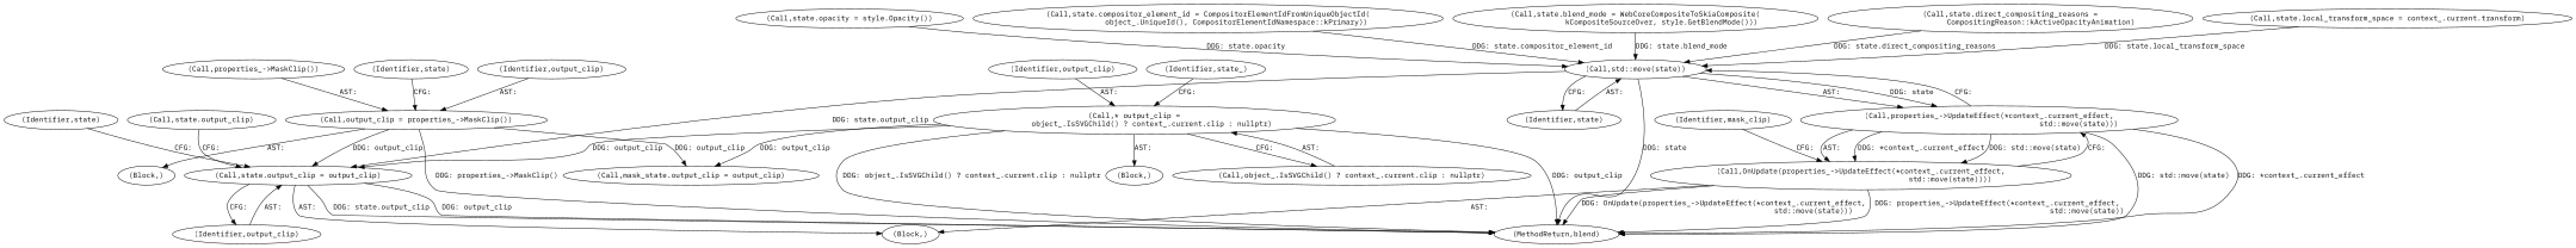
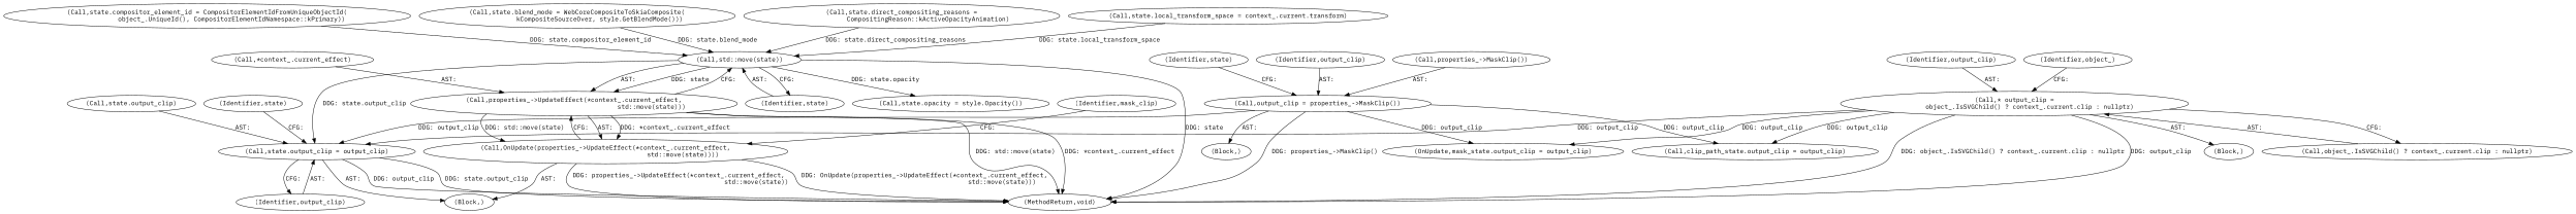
  digraph {
    fontname="IBM Plex Mono"
    node [fontname="IBM Plex Mono"]
    edge [fontname="IBM Plex Mono"]
    n1 [label="(Call,state.output_clip = output_clip)"]
    n2 [label="(Identifier,output_clip)"]
-   n3 [label="(MethodReturn,blend)"]
+   n3 [label="(MethodReturn,void)"]
    n4 [label="(Block,)"]
    n5 [label="(Call,std::move(state))"]
    n6 [label="(Call,properties_->UpdateEffect(*context_.current_effect,\n                                         std::move(state)))"]
    n7 [label="(Identifier,state)"]
    n8 [label="(Call,output_clip = properties_->MaskClip())"]
-   n9 [label="(Call,mask_state.output_clip = output_clip)"]
+   n9 [label="(OnUpdate,mask_state.output_clip = output_clip)"]
    n10 [label="(Block,)"]
+   n11 [label="(Call,clip_path_state.output_clip = output_clip)"]
    n12 [label="(Call,properties_->MaskClip())"]
    n13 [label="(Call,* output_clip =\n        object_.IsSVGChild() ? context_.current.clip : nullptr)"]
    n14 [label="(Call,object_.IsSVGChild() ? context_.current.clip : nullptr)"]
    n15 [label="(Block,)"]
    n16 [label="(Call,OnUpdate(properties_->UpdateEffect(*context_.current_effect,\n                                         std::move(state))))"]
    n17 [label="(Identifier,state)"]
    n18 [label="(Identifier,state)"]
    n19 [label="(Identifier,output_clip)"]
    n20 [label="(Call,state.output_clip)"]
    n21 [label="(Call,state.opacity = style.Opacity())"]
    n22 [label="(Identifier,mask_clip)"]
    n23 [label="(Call,state.compositor_element_id = CompositorElementIdFromUniqueObjectId(\n             object_.UniqueId(), CompositorElementIdNamespace::kPrimary))"]
    n24 [label="(Call,state.blend_mode = WebCoreCompositeToSkiaComposite(\n            kCompositeSourceOver, style.GetBlendMode()))"]
    n25 [label="(Call,state.direct_compositing_reasons =\n              CompositingReason::kActiveOpacityAnimation)"]
    n26 [label="(Call,state.local_transform_space = context_.current.transform)"]
-   n27 [label="(Identifier,state_)"]
+   n27 [label="(Identifier,object_)"]
    n28 [label="(Identifier,output_clip)"]
+   n29 [label="(Call,*context_.current_effect)"]
    n1 -> n2 [label="CFG: "]
    n1 -> n3 [label="DDG: state.output_clip"]
    n1 -> n3 [label="DDG: output_clip"]
    n1 -> n4 [label="AST: "]
    n2 -> n1 [label="AST: "]
    n5 -> n1 [label="DDG: state.output_clip"]
    n5 -> n3 [label="DDG: state"]
    n5 -> n6 [label="AST: "]
    n5 -> n6 [label="DDG: state"]
    n5 -> n7 [label="CFG: "]
    n6 -> n3 [label="DDG: std::move(state)"]
    n6 -> n3 [label="DDG: *context_.current_effect"]
    n6 -> n5 [label="CFG: "]
    n6 -> n16 [label="AST: "]
    n6 -> n16 [label="DDG: *context_.current_effect"]
    n6 -> n16 [label="DDG: std::move(state)"]
    n7 -> n5 [label="AST: "]
    n8 -> n1 [label="DDG: output_clip"]
    n8 -> n3 [label="DDG: properties_->MaskClip()"]
    n8 -> n9 [label="DDG: output_clip"]
    n8 -> n10 [label="AST: "]
+   n8 -> n11 [label="DDG: output_clip"]
    n12 -> n8 [label="AST: "]
    n13 -> n1 [label="DDG: output_clip"]
    n13 -> n3 [label="DDG: object_.IsSVGChild() ? context_.current.clip : nullptr"]
    n13 -> n3 [label="DDG: output_clip"]
    n13 -> n9 [label="DDG: output_clip"]
+   n13 -> n11 [label="DDG: output_clip"]
    n13 -> n14 [label="CFG: "]
    n13 -> n15 [label="AST: "]
    n14 -> n13 [label="AST: "]
    n16 -> n3 [label="DDG: OnUpdate(properties_->UpdateEffect(*context_.current_effect,\n                                         std::move(state)))"]
    n16 -> n3 [label="DDG: properties_->UpdateEffect(*context_.current_effect,\n                                         std::move(state))"]
    n16 -> n4 [label="AST: "]
    n16 -> n6 [label="CFG: "]
    n17 -> n1 [label="CFG: "]
    n18 -> n8 [label="CFG: "]
    n19 -> n13 [label="AST: "]
-   n20 -> n1 [label="CFG: "]
-   n21 -> n5 [label="DDG: state.opacity"]
+   n20 -> n1 [label="AST: "]
+   n5 -> n21 [label="DDG: state.opacity"]
    n22 -> n16 [label="CFG: "]
    n23 -> n5 [label="DDG: state.compositor_element_id"]
    n24 -> n5 [label="DDG: state.blend_mode"]
    n25 -> n5 [label="DDG: state.direct_compositing_reasons"]
    n26 -> n5 [label="DDG: state.local_transform_space"]
    n27 -> n13 [label="CFG: "]
    n28 -> n8 [label="AST: "]
+   n29 -> n6 [label="AST: "]
  }
